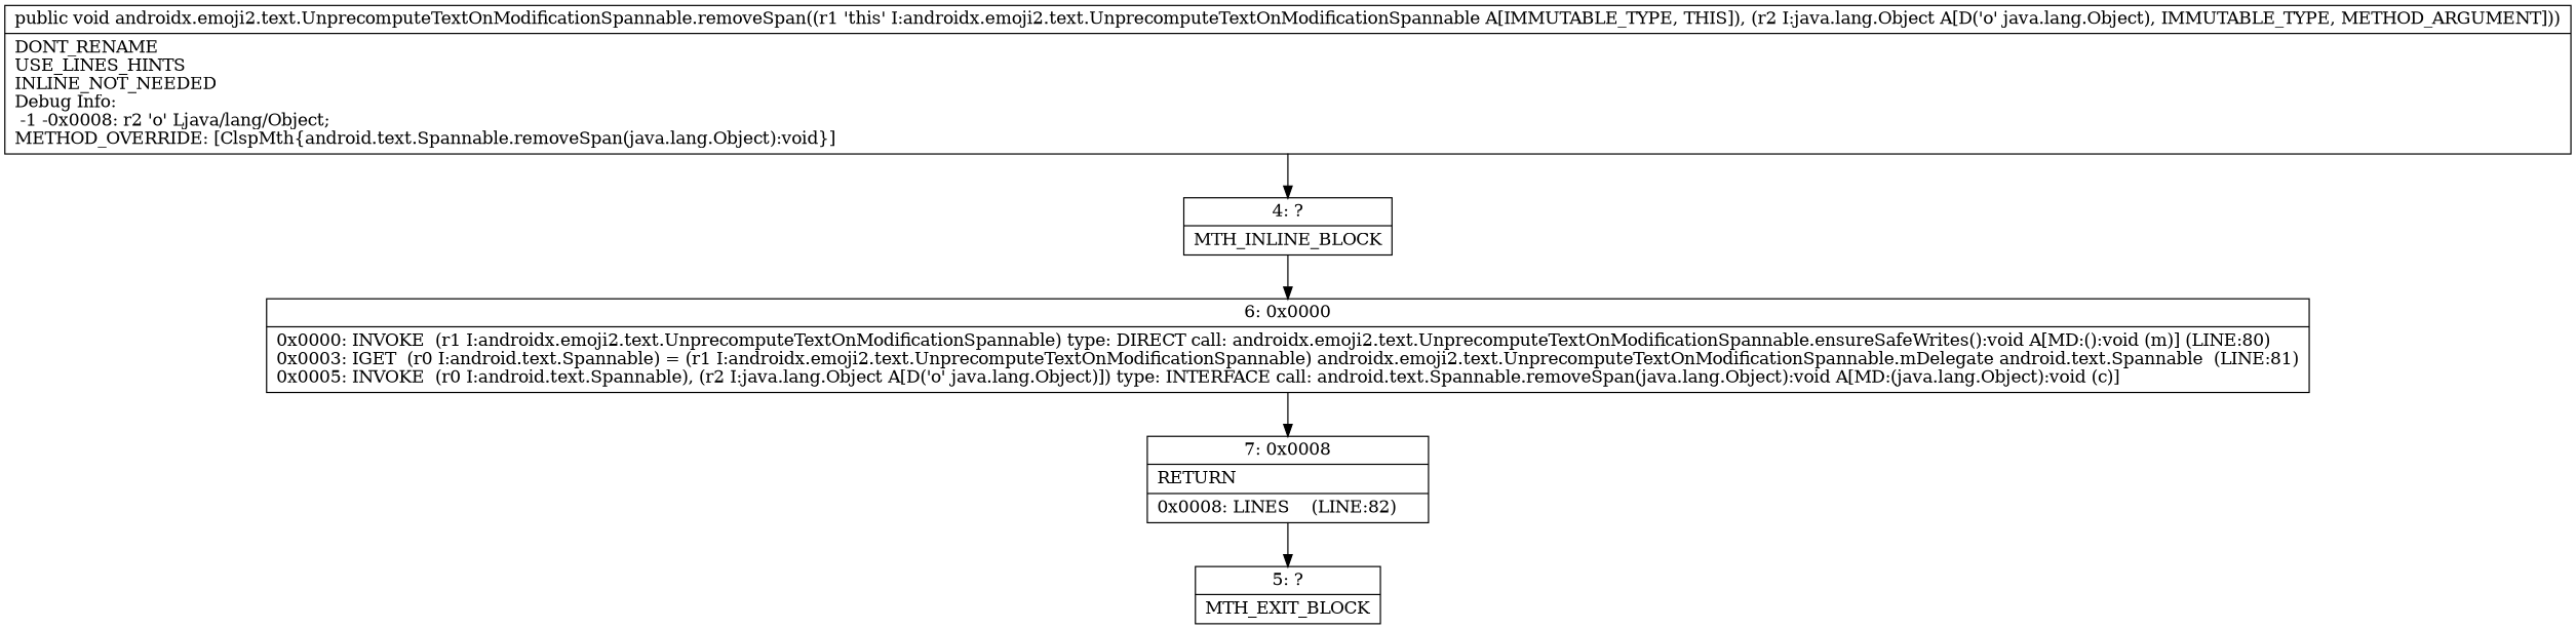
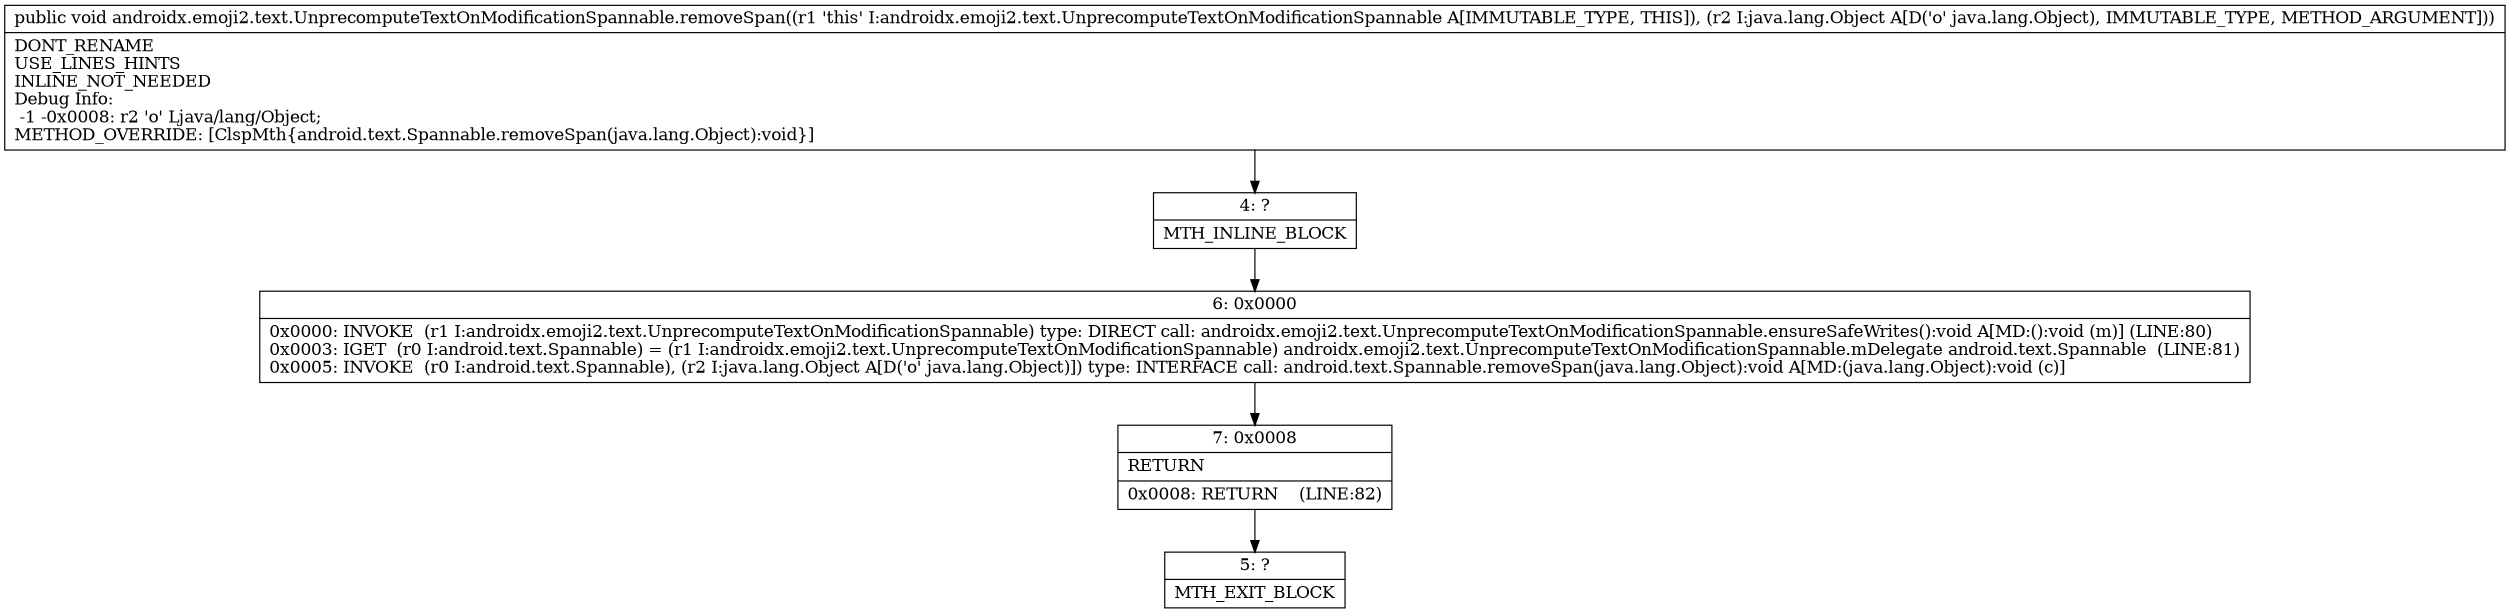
  digraph {
    node [shape=record]
    n1 [label="{4\:\ ?|MTH_INLINE_BLOCK\l}"]
    n2 [label="{6\:\ 0x0000|0x0000: INVOKE  (r1 I:androidx.emoji2.text.UnprecomputeTextOnModificationSpannable) type: DIRECT call: androidx.emoji2.text.UnprecomputeTextOnModificationSpannable.ensureSafeWrites():void A[MD:():void (m)] (LINE:80)\l0x0003: IGET  (r0 I:android.text.Spannable) = (r1 I:androidx.emoji2.text.UnprecomputeTextOnModificationSpannable) androidx.emoji2.text.UnprecomputeTextOnModificationSpannable.mDelegate android.text.Spannable  (LINE:81)\l0x0005: INVOKE  (r0 I:android.text.Spannable), (r2 I:java.lang.Object A[D('o' java.lang.Object)]) type: INTERFACE call: android.text.Spannable.removeSpan(java.lang.Object):void A[MD:(java.lang.Object):void (c)]\l}"]
-   n3 [label="{7\:\ 0x0008|RETURN\l|0x0008: LINES    (LINE:82)\l}"]
+   n3 [label="{7\:\ 0x0008|RETURN\l|0x0008: RETURN    (LINE:82)\l}"]
    n4 [label="{5\:\ ?|MTH_EXIT_BLOCK\l}"]
    n5 [label="{public void androidx.emoji2.text.UnprecomputeTextOnModificationSpannable.removeSpan((r1 'this' I:androidx.emoji2.text.UnprecomputeTextOnModificationSpannable A[IMMUTABLE_TYPE, THIS]), (r2 I:java.lang.Object A[D('o' java.lang.Object), IMMUTABLE_TYPE, METHOD_ARGUMENT]))  | DONT_RENAME\lUSE_LINES_HINTS\lINLINE_NOT_NEEDED\lDebug Info:\l  \-1 \-0x0008: r2 'o' Ljava\/lang\/Object;\lMETHOD_OVERRIDE: [ClspMth\{android.text.Spannable.removeSpan(java.lang.Object):void\}]\l}"]
    n1 -> n2
    n2 -> n3
    n3 -> n4
    n5 -> n1
  }
